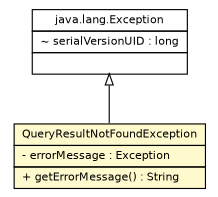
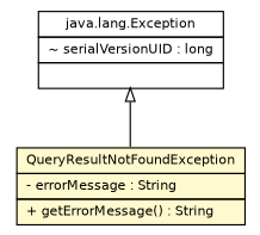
  digraph {
    node [fontcolor=black fontname=Helvetica fontsize=10.0 shape=plaintext]
-   n1 [label=<<table border="0" cellborder="1" cellspacing="0" cellpadding="2" port="p" bgcolor="lemonChiffon" href="./QueryResultNotFoundException.html"> 		<tr><td><table border="0" cellspacing="0" cellpadding="1"> 			<tr><td> QueryResultNotFoundException </td></tr> 		</table></td></tr> 		<tr><td><table border="0" cellspacing="0" cellpadding="1"> 			<tr><td align="left"> - errorMessage : Exception </td></tr> 		</table></td></tr> 		<tr><td><table border="0" cellspacing="0" cellpadding="1"> 			<tr><td align="left"> + getErrorMessage() : String </td></tr> 		</table></td></tr> 		</table>>]
+   n1 [label=<<table border="0" cellborder="1" cellspacing="0" cellpadding="2" port="p" bgcolor="lemonChiffon" href="./QueryResultNotFoundException.html"> 		<tr><td><table border="0" cellspacing="0" cellpadding="1"> 			<tr><td> QueryResultNotFoundException </td></tr> 		</table></td></tr> 		<tr><td><table border="0" cellspacing="0" cellpadding="1"> 			<tr><td align="left"> - errorMessage : String </td></tr> 		</table></td></tr> 		<tr><td><table border="0" cellspacing="0" cellpadding="1"> 			<tr><td align="left"> + getErrorMessage() : String </td></tr> 		</table></td></tr> 		</table>>]
    n2 [label=<<table border="0" cellborder="1" cellspacing="0" cellpadding="2" port="p" href="http://java.sun.com/j2se/1.4.2/docs/api/java/lang/Exception.html"> 		<tr><td><table border="0" cellspacing="0" cellpadding="1"> 			<tr><td> java.lang.Exception </td></tr> 		</table></td></tr> 		<tr><td><table border="0" cellspacing="0" cellpadding="1"> 			<tr><td align="left"> ~ serialVersionUID : long </td></tr> 		</table></td></tr> 		<tr><td><table border="0" cellspacing="0" cellpadding="1"> 			<tr><td align="left">  </td></tr> 		</table></td></tr> 		</table>>]
    n2 -> n1 [arrowtail=empty dir=back fontname=Helvetica fontsize=10 headport=p labelfontname=Helvetica labelfontsize=10 tailport=p]
  }
